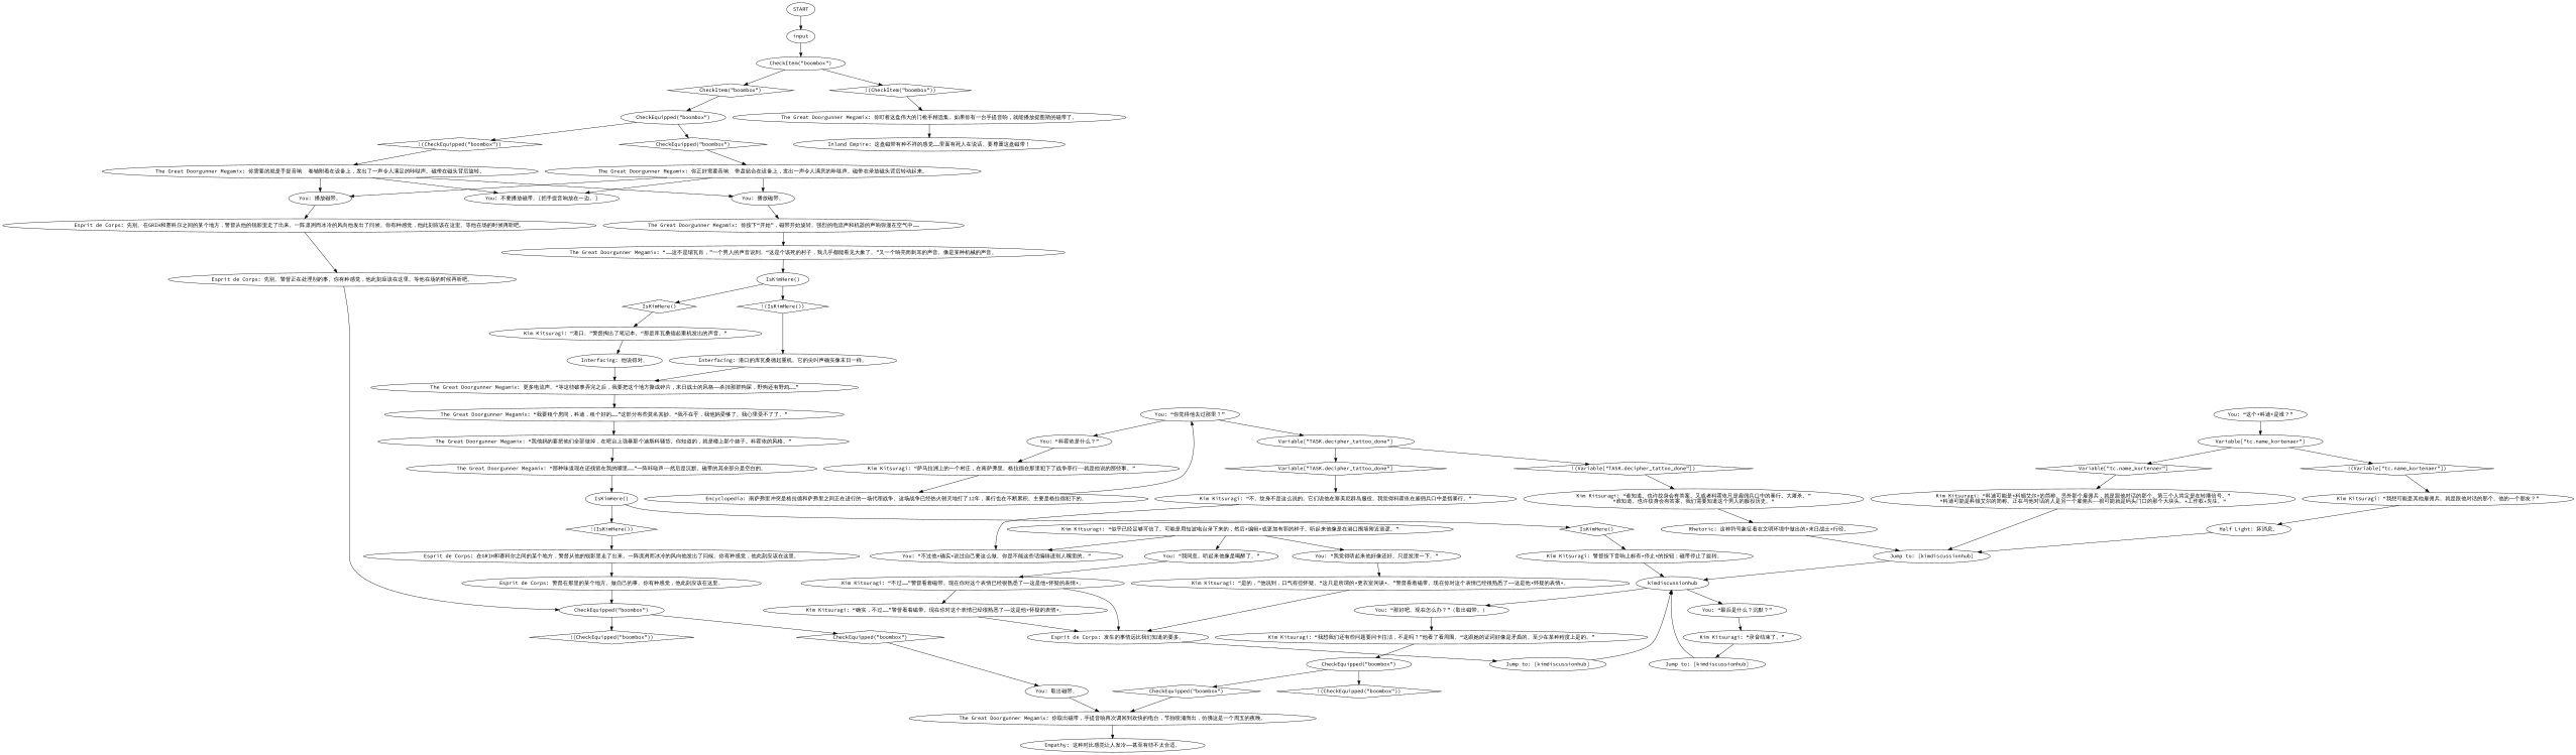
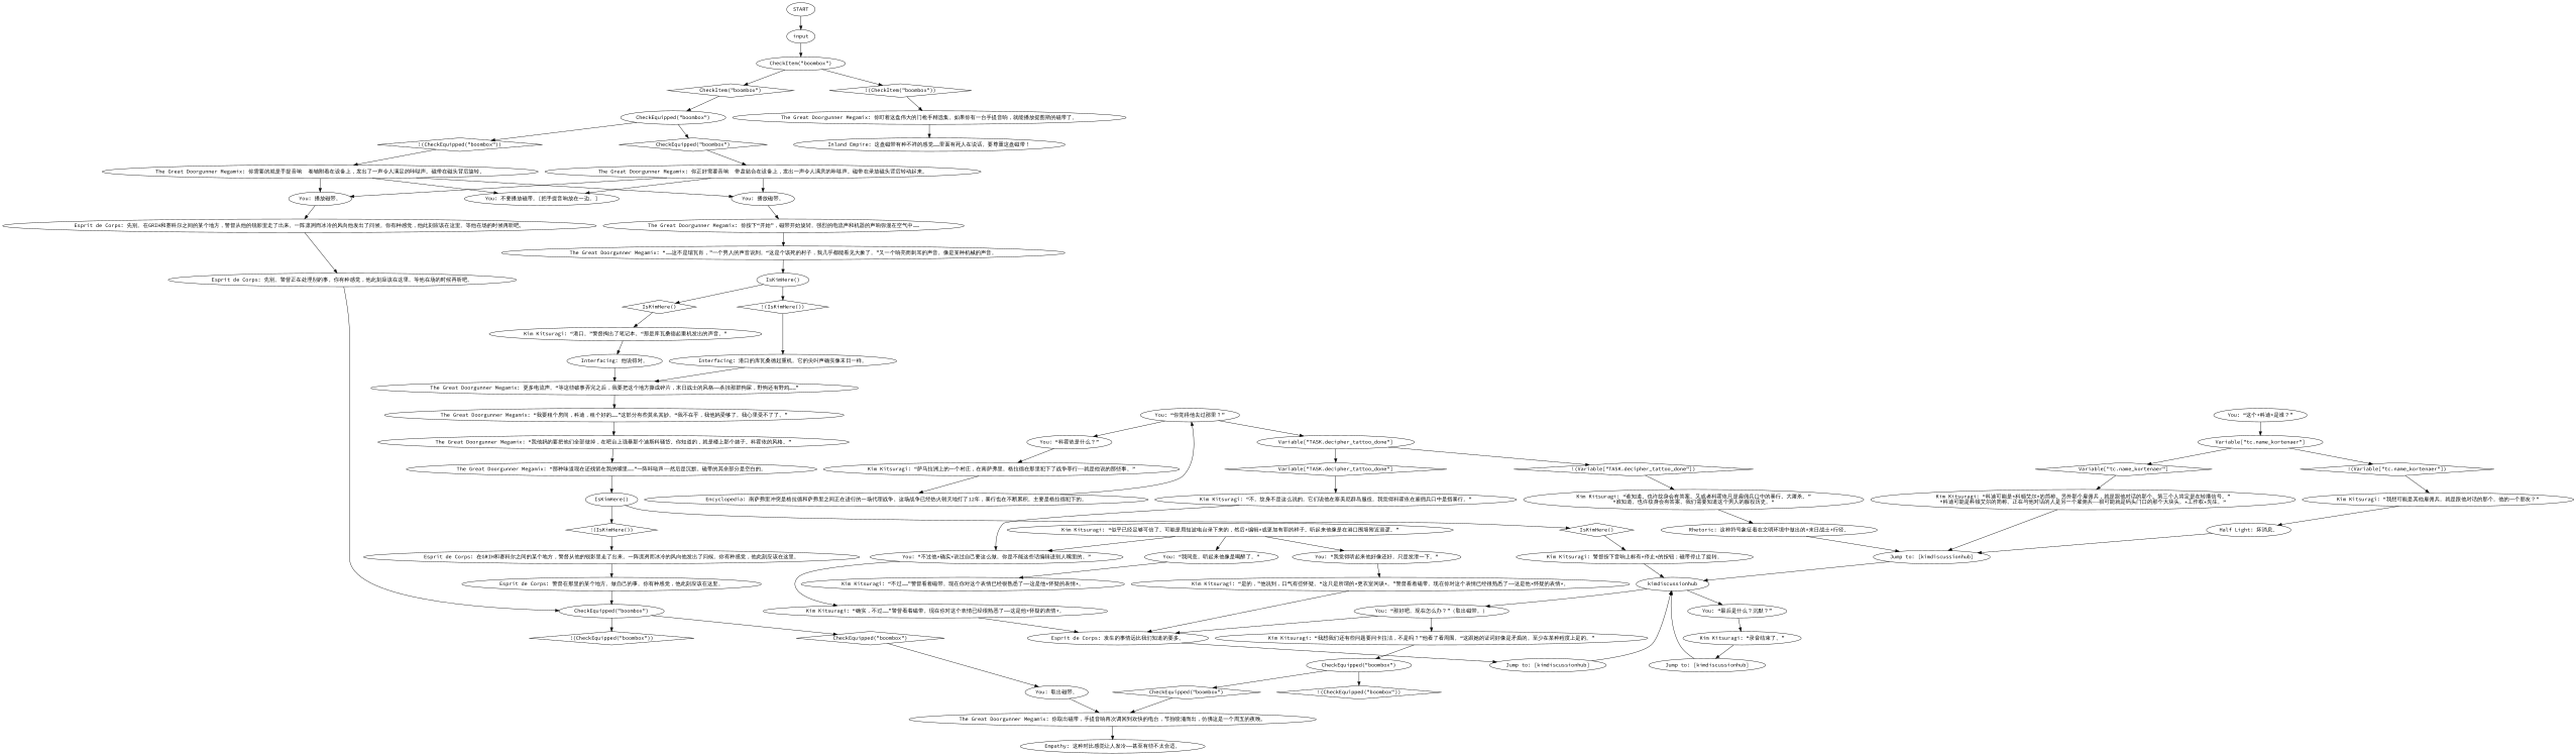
  digraph {
    fontname="Source Code Pro"
    node [fontname="Source Code Pro"]
    edge [fontname="Source Code Pro"]
    n1 [label=START]
    n2 [label=input]
    n3 [label="CheckItem(\"boombox\")"]
    n4 [label="CheckItem(\"boombox\")" shape=diamond]
    n5 [label="!(CheckItem(\"boombox\"))" shape=diamond]
    n6 [label="Kim Kitsuragi: “不。纹身不是这么说的。它们说他在塞美尼群岛服役。我觉得科霍依在雇佣兵口中是指暴行。”"]
    n7 [label="You: “不过他*确实*说过自己要这么做。你是不能这些话编辑进别人嘴里的。”"]
    n8 [label="Rhetoric: 这种符号象征着在文明环境中做出的*末日战士*行径。"]
    n9 [label="Jump to: [kimdiscussionhub]"]
    n10 [label="Jump to: [kimdiscussionhub]"]
    n11 [label=kimdiscussionhub]
    n12 [label="You: “那好吧。现在怎么办？”（取出磁带。）"]
    n13 [label="You: “最后是什么？沉默？”"]
    n14 [label="The Great Doorgunner Megamix: 你取出磁带，手提音响再次调回到欢快的电台，节拍喷涌而出，仿佛这是一个周五的夜晚。"]
    n15 [label="Empathy: 这种对比感觉让人发冷——甚至有些不太合适。"]
    n16 [label="The Great Doorgunner Megamix: 更多电流声。“等这些破事弄完之后，我要把这个地方撕成碎片，末日战士的风格——杀掉那群狗屎，野狗还有野鸡……”"]
    n17 [label="The Great Doorgunner Megamix: “我要租个房间，科迪，租个好的……”这部分有些莫名其妙。“我不在乎，我他妈受够了。我心里受不了了。”"]
    n18 [label="The Great Doorgunner Megamix: “我他妈的要把他们全部做掉，在吧台上强暴那个迪斯科骚货。你知道的，就是楼上那个婊子。科霍依的风格。”"]
    n19 [label="Variable[\"tc.name_kortenaer\"]"]
    n20 [label="Variable[\"tc.name_kortenaer\"]" shape=diamond]
    n21 [label="!(Variable[\"tc.name_kortenaer\"])" shape=diamond]
    n22 [label="Kim Kitsuragi: “科迪可能是*科顿艾尔*的简称。另外那个雇佣兵，就是跟他对话的那个。第三个人肯定是在转播信号。”\n“科迪可能是科顿艾尔的简称。正在与他对话的人是另一个雇佣兵——很可能就是码头门口的那个大块头。*工作权*先生。”"]
    n23 [label="Kim Kitsuragi: “我想可能是其他雇佣兵。就是跟他对话的那个。他的一个朋友？”"]
    n24 [label="Half Light: 坏消息。"]
    n25 [label="You: 播放磁带。"]
    n26 [label="Esprit de Corps: 先别。在GRIH和赛科尔之间的某个地方，警督从他的锐影里走了出来。一阵凛冽而冰冷的风向他发出了问候。你有种感觉，他此刻应该在这里。等他在场的时候再听吧。"]
    n27 [label="Esprit de Corps: 先别。警督正在处理别的事。你有种感觉，他此刻应该在这里。等他在场的时候再听吧。"]
    n28 [label="CheckEquipped(\"boombox\")"]
    n29 [label="IsKimHere()"]
    n30 [label="IsKimHere()" shape=diamond]
    n31 [label="!(IsKimHere())" shape=diamond]
    n32 [label="Kim Kitsuragi: “港口。”警督掏出了笔记本。“那是库瓦桑德起重机发出的声音。”"]
    n33 [label="Interfacing: 港口的库瓦桑德起重机。它的尖叫声确实像末日一样。"]
    n34 [label="Interfacing: 他说得对。"]
    n35 [label="The Great Doorgunner Megamix: “那种味道现在还残留在我的嘴里……”一阵咔哒声——然后是沉默。磁带的其余部分是空白的。"]
    n36 [label="IsKimHere()"]
    n37 [label="IsKimHere()" shape=diamond]
    n38 [label="!(IsKimHere())" shape=diamond]
    n39 [label="You: 不要播放磁带。[把手提音响放在一边。]"]
    n40 [label="Variable[\"TASK.decipher_tattoo_done\"]"]
    n41 [label="Variable[\"TASK.decipher_tattoo_done\"]" shape=diamond]
    n42 [label="!(Variable[\"TASK.decipher_tattoo_done\"])" shape=diamond]
    n43 [label="Kim Kitsuragi: “谁知道。也许纹身会有答案。又或者科霍依只是雇佣兵口中的暴行。大屠杀。”\n“谁知道。也许纹身会有答案。我们需要知道这个男人的服役历史。”"]
    n44 [label="Kim Kitsuragi: “我想我们还有些问题要问卡拉洁，不是吗？”他看了看周围。“这跟她的证词好像是矛盾的。至少在某种程度上是的。”"]
    n45 [label="CheckEquipped(\"boombox\")"]
    n46 [label="CheckEquipped(\"boombox\")" shape=diamond]
    n47 [label="!(CheckEquipped(\"boombox\"))" shape=diamond]
    n48 [label="Esprit de Corps: 警督在那里的某个地方。做自己的事。你有种感觉，他此刻应该在这里。"]
    n49 [label="CheckEquipped(\"boombox\")" shape=diamond]
    n50 [label="!(CheckEquipped(\"boombox\"))" shape=diamond]
    n51 [label="You: 取出磁带。"]
    n52 [label="Kim Kitsuragi: “是的，”他说到，口气有些怀疑。“这只是所谓的*更衣室闲谈*。”警督看着磁带。现在你对这个表情已经很熟悉了——这是他*怀疑的表情*。"]
    n53 [label="Esprit de Corps: 发生的事情远比我们知道的要多。"]
    n54 [label="Kim Kitsuragi: “确实，不过……”警督看着磁带。现在你对这个表情已经很熟悉了——这是他*怀疑的表情*。"]
    n55 [label="Kim Kitsuragi: “似乎已经足够可信了。可能是用短波电台录下来的，然后*编辑*成更加有罪的样子。听起来他像是在港口围墙附近巡逻。”"]
    n56 [label="You: “我同意。听起来他像是喝醉了。”"]
    n57 [label="You: “我觉得听起来他好像还好。只是发泄一下。”"]
    n58 [label="The Great Doorgunner Megamix: 你正好需要音响——带盘贴合在设备上，发出一声令人满意的咔哒声。磁带在录放磁头背后转动起来。"]
    n59 [label="You: 播放磁带。"]
    n60 [label="The Great Doorgunner Megamix: 你按下“开始”，磁带开始旋转。强烈的电流声和机器的声响弥漫在空气中……"]
    n61 [label="The Great Doorgunner Megamix: “……这不是瑞瓦肖，”一个男人的声音说到。“这是个该死的村子，我几乎都能看见大象了。”又一个响亮而刺耳的声音。像是某种机械的声音。"]
    n62 [label="You: “这个*科迪*是谁？”"]
    n63 [label="Kim Kitsuragi: “录音结束了。”"]
    n64 [label="You: “科霍依是什么？”"]
    n65 [label="Kim Kitsuragi: “萨马拉洲上的一个村庄，在南萨弗里。格拉德在那里犯下了战争罪行——就是他说的那些事。”"]
    n66 [label="Jump to: [kimdiscussionhub]"]
    n67 [label="Esprit de Corps: 在GRIH和赛科尔之间的某个地方，警督从他的锐影里走了出来。一阵凛冽而冰冷的风向他发出了问候。你有种感觉，他此刻应该在这里。"]
    n68 [label="Kim Kitsuragi: 警督按下音响上标有*停止*的按钮；磁带停止了旋转。"]
    n69 [label="Kim Kitsuragi: “不过……”警督看着磁带。现在你对这个表情已经很熟悉了——这是他*怀疑的表情*。"]
    n70 [label="The Great Doorgunner Megamix: 你需要的就是手提音响——卷轴附着在设备上，发出了一声令人满足的咔哒声。磁带在磁头背后旋转。"]
    n71 [label="The Great Doorgunner Megamix: 你盯着这盘伟大的门枪手精选集。如果你有一台手提音响，就能播放提图斯的磁带了。"]
    n72 [label="Inland Empire: 这盘磁带有种不祥的感觉……里面有死人在说话。要尊重这盘磁带！"]
    n73 [label="CheckEquipped(\"boombox\")"]
    n74 [label="CheckEquipped(\"boombox\")" shape=diamond]
    n75 [label="!(CheckEquipped(\"boombox\"))" shape=diamond]
    n76 [label="Encyclopedia: 南萨弗里冲突是格拉德和萨弗里之间正在进行的一场代理战争。这场战争已经热火朝天地打了12年，暴行也在不断累积。主要是格拉德犯下的。"]
    n77 [label="You: “你觉得他去过那里？”"]
    n1 -> n2
    n2 -> n3
    n3 -> n4
    n3 -> n5
    n4 -> n73
    n5 -> n71
    n6 -> n7
-   n69 -> n54
+   n7 -> n54
    n8 -> n9
    n9 -> n11
    n10 -> n11
    n11 -> n12
    n11 -> n13
    n12 -> n44
    n13 -> n63
    n14 -> n15
    n16 -> n17
    n17 -> n18
    n18 -> n35
    n19 -> n20
    n19 -> n21
    n20 -> n22
    n21 -> n23
    n22 -> n9
    n23 -> n24
    n24 -> n9
    n25 -> n26
    n26 -> n27
    n27 -> n28
    n28 -> n49
    n28 -> n50
    n29 -> n30
    n29 -> n31
    n30 -> n32
    n31 -> n33
    n32 -> n34
    n33 -> n16
    n34 -> n16
    n35 -> n36
    n36 -> n37
    n36 -> n38
    n37 -> n68
    n38 -> n67
    n40 -> n41
    n40 -> n42
    n41 -> n6
    n42 -> n43
    n43 -> n8
    n44 -> n45
    n45 -> n46
    n45 -> n47
    n46 -> n14
    n48 -> n28
    n49 -> n51
    n51 -> n14
    n52 -> n53
    n53 -> n10
    n54 -> n53
    n55 -> n7
    n55 -> n56
    n55 -> n57
    n56 -> n69
    n57 -> n52
    n58 -> n25
    n58 -> n39
    n58 -> n59
    n59 -> n60
    n60 -> n61
    n61 -> n29
    n62 -> n19
    n63 -> n66
    n64 -> n65
    n65 -> n76
    n66 -> n11
    n67 -> n48
    n68 -> n11
-   n69 -> n53
+   n12 -> n53
    n70 -> n25
    n70 -> n39
    n70 -> n59
    n71 -> n72
    n73 -> n74
    n73 -> n75
    n74 -> n58
    n75 -> n70
    n76 -> n77
    n77 -> n40
    n77 -> n64
  }
